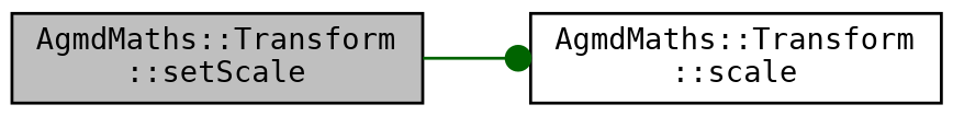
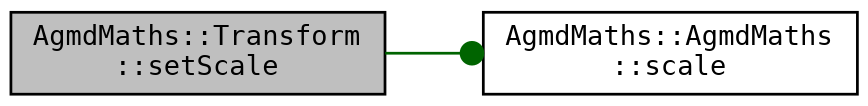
  digraph {
    rankdir=LR
    fontname="DejaVu Sans Mono"
    node [color=black fontname="DejaVu Sans Mono" fontsize=10 shape=record style=filled]
    n1 [fillcolor=grey75 fontcolor=black height=0.2 label="AgmdMaths::Transform\l::setScale" width=0.4]
-   n2 [fillcolor=white height=0.2 label="AgmdMaths::Transform\l::scale" width=0.4]
+   n2 [fillcolor=white height=0.2 label="AgmdMaths::AgmdMaths\l::scale" width=0.4]
    n1 -> n2 [color=darkgreen fontname="DejaVu Sans Mono" fontsize=10 labelfontname=Helvetica labelfontsize=10 style=solid arrowhead=dot]
  }
